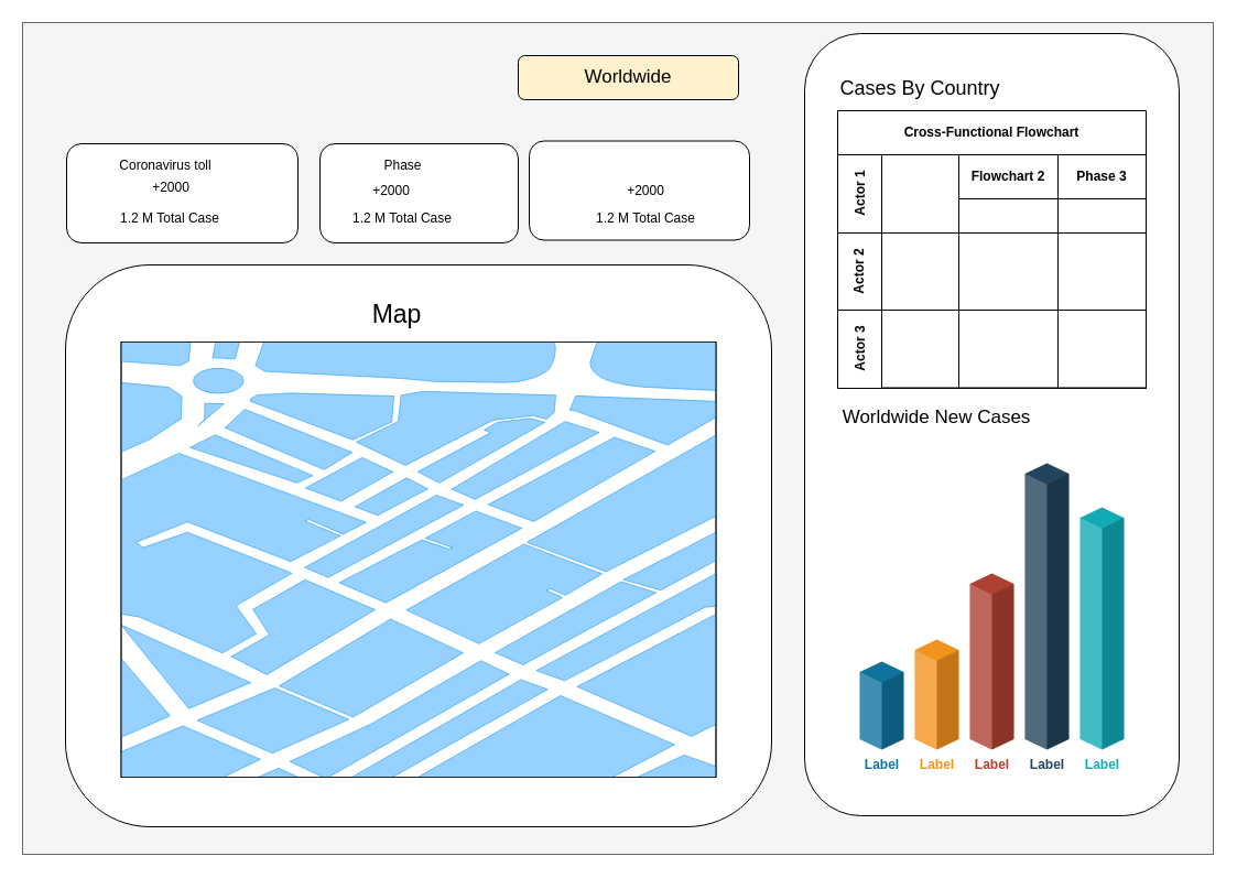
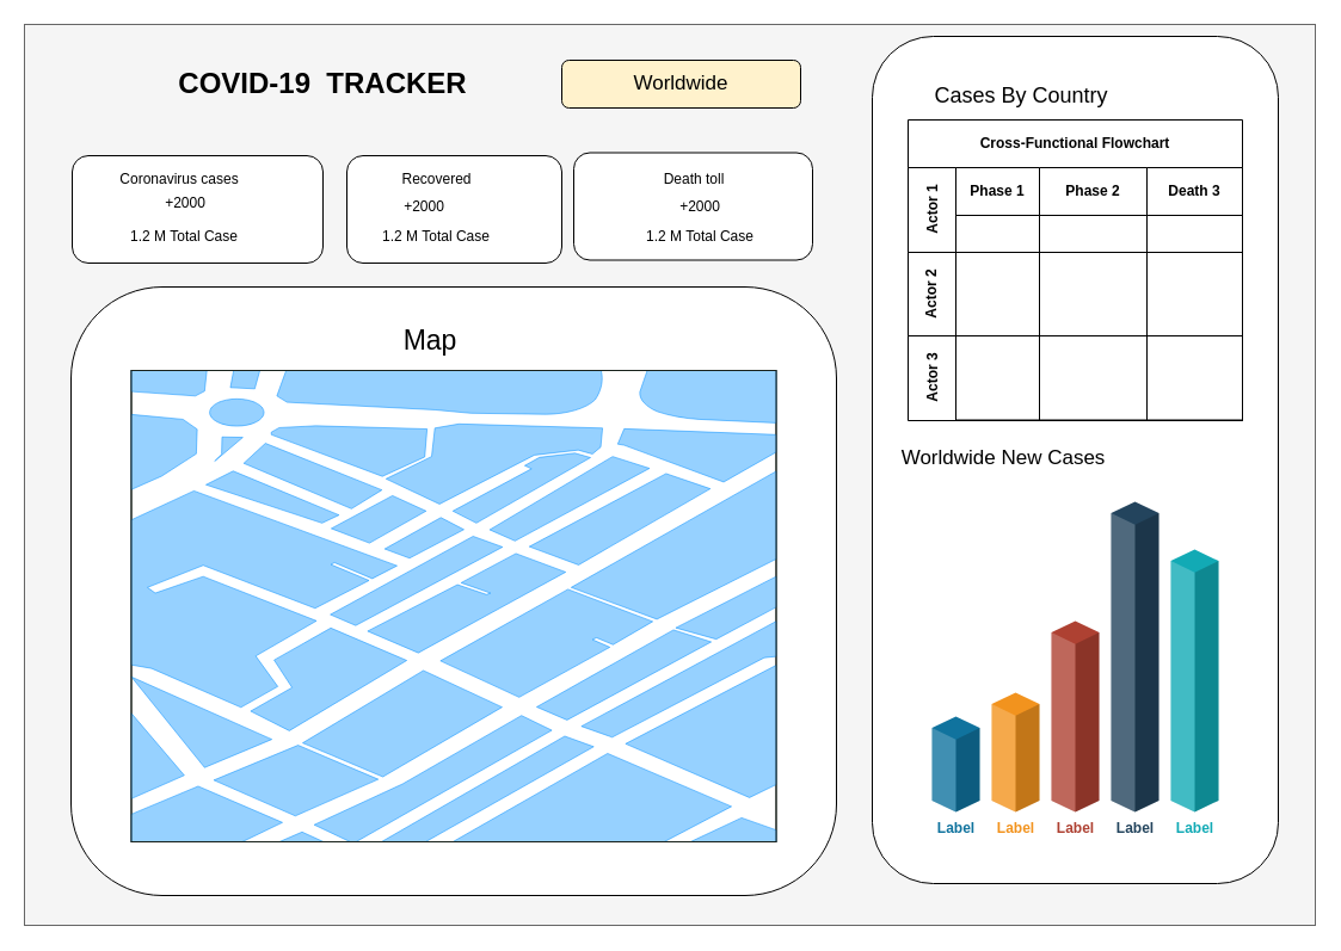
  <mxCell id="0" />
  <mxCell id="1" parent="0" />
  <mxCell id="2" value="G" style="rounded=0;whiteSpace=wrap;html=1;fillColor=#f5f5f5;strokeColor=#666666;fontColor=#333333;" vertex="1" parent="1"><mxGeometry x="20" y="20" width="1081" height="755" as="geometry" /></mxCell>
+ <mxCell id="3" value="&lt;b&gt;&lt;font style=&quot;font-size: 24px&quot;&gt;COVID-19&amp;nbsp; TRACKER&lt;/font&gt;&lt;/b&gt;" style="text;html=1;strokeColor=none;fillColor=none;align=center;verticalAlign=middle;whiteSpace=wrap;rounded=0;" vertex="1" parent="1"><mxGeometry x="140" y="40" width="260" height="60" as="geometry" /></mxCell>
  <mxCell id="4" value="&lt;font style=&quot;font-size: 17px&quot;&gt;Worldwide&lt;/font&gt;" style="rounded=1;whiteSpace=wrap;html=1;fillColor=#fff2cc;" vertex="1" parent="1"><mxGeometry x="470" y="50" width="200" height="40" as="geometry" /></mxCell>
  <mxCell id="5" value="" style="rounded=1;whiteSpace=wrap;html=1;" vertex="1" parent="1"><mxGeometry x="60" y="130" width="210" height="90" as="geometry" /></mxCell>
- <mxCell id="6" value="Coronavirus toll" style="text;html=1;strokeColor=none;fillColor=none;align=center;verticalAlign=middle;whiteSpace=wrap;rounded=0;" vertex="1" parent="1"><mxGeometry x="50" y="140" width="200" height="20" as="geometry" /></mxCell>
+ <mxCell id="6" value="Coronavirus cases" style="text;html=1;strokeColor=none;fillColor=none;align=center;verticalAlign=middle;whiteSpace=wrap;rounded=0;" vertex="1" parent="1"><mxGeometry x="50" y="140" width="200" height="20" as="geometry" /></mxCell>
  <mxCell id="7" value="+2000" style="text;html=1;strokeColor=none;fillColor=none;align=center;verticalAlign=middle;whiteSpace=wrap;rounded=0;" vertex="1" parent="1"><mxGeometry x="50" y="160" width="210" height="20" as="geometry" /></mxCell>
  <mxCell id="8" value="1.2 M Total Case" style="text;html=1;strokeColor=none;fillColor=none;align=center;verticalAlign=middle;whiteSpace=wrap;rounded=0;" vertex="1" parent="1"><mxGeometry x="59" y="185" width="190" height="25" as="geometry" /></mxCell>
  <mxCell id="9" value="" style="rounded=1;whiteSpace=wrap;html=1;" vertex="1" parent="1"><mxGeometry x="290" y="130" width="180" height="90" as="geometry" /></mxCell>
- <mxCell id="10" value="Phase" style="text;html=1;strokeColor=none;fillColor=none;align=center;verticalAlign=middle;whiteSpace=wrap;rounded=0;" vertex="1" parent="1"><mxGeometry x="282.5" y="140" width="165" height="20" as="geometry" /></mxCell>
+ <mxCell id="10" value="Recovered" style="text;html=1;strokeColor=none;fillColor=none;align=center;verticalAlign=middle;whiteSpace=wrap;rounded=0;" vertex="1" parent="1"><mxGeometry x="282.5" y="140" width="165" height="20" as="geometry" /></mxCell>
  <mxCell id="11" value="+2000" style="text;html=1;strokeColor=none;fillColor=none;align=center;verticalAlign=middle;whiteSpace=wrap;rounded=0;" vertex="1" parent="1"><mxGeometry x="250" y="160" width="210" height="25" as="geometry" /></mxCell>
  <mxCell id="12" value="1.2 M Total Case" style="text;html=1;strokeColor=none;fillColor=none;align=center;verticalAlign=middle;whiteSpace=wrap;rounded=0;" vertex="1" parent="1"><mxGeometry x="270" y="185" width="190" height="25" as="geometry" /></mxCell>
  <mxCell id="13" value="" style="rounded=1;whiteSpace=wrap;html=1;direction=west;" vertex="1" parent="1"><mxGeometry x="480" y="127.5" width="200" height="90" as="geometry" /></mxCell>
+ <mxCell id="14" value="Death toll" style="text;html=1;strokeColor=none;fillColor=none;align=center;verticalAlign=middle;whiteSpace=wrap;rounded=0;" vertex="1" parent="1"><mxGeometry x="480.5" y="140" width="200" height="20" as="geometry" /></mxCell>
  <mxCell id="15" value="+2000" style="text;html=1;strokeColor=none;fillColor=none;align=center;verticalAlign=middle;whiteSpace=wrap;rounded=0;" vertex="1" parent="1"><mxGeometry x="480.5" y="160" width="210" height="25" as="geometry" /></mxCell>
  <mxCell id="16" value="1.2 M Total Case" style="text;html=1;strokeColor=none;fillColor=none;align=center;verticalAlign=middle;whiteSpace=wrap;rounded=0;" vertex="1" parent="1"><mxGeometry x="490.5" y="185" width="190" height="25" as="geometry" /></mxCell>
  <mxCell id="17" value="" style="rounded=1;whiteSpace=wrap;html=1;" vertex="1" parent="1"><mxGeometry x="59" y="240" width="641" height="510" as="geometry" /></mxCell>
  <mxCell id="18" value="" style="verticalLabelPosition=bottom;verticalAlign=top;html=1;shadow=0;dashed=0;strokeWidth=1;shape=mxgraph.ios.iBgMap;strokeColor=#18211b;strokeColor2=#008cff;fillColor2=#96D1FF;" vertex="1" parent="1"><mxGeometry x="109.5" y="310" width="540" height="395" as="geometry" /></mxCell>
  <mxCell id="19" value="" style="shape=image;html=1;verticalAlign=top;verticalLabelPosition=bottom;labelBackgroundColor=#ffffff;imageAspect=0;aspect=fixed;image=https://cdn2.iconfinder.com/data/icons/round-varieties/60/Rounded_-_High_Ultra_Colour02_-_Maps-128.png" vertex="1" parent="1"><mxGeometry x="323.5" y="490" width="48" height="48" as="geometry" /></mxCell>
  <mxCell id="20" value="" style="shape=image;html=1;verticalAlign=top;verticalLabelPosition=bottom;labelBackgroundColor=#ffffff;imageAspect=0;aspect=fixed;image=https://cdn0.iconfinder.com/data/icons/small-n-flat/24/678111-map-marker-128.png" vertex="1" parent="1"><mxGeometry x="400" y="383.5" width="28" height="28" as="geometry" /></mxCell>
  <mxCell id="21" value="&lt;font style=&quot;font-size: 23px&quot;&gt;Map&lt;/font&gt;" style="text;html=1;strokeColor=none;fillColor=none;align=center;verticalAlign=middle;whiteSpace=wrap;rounded=0;" vertex="1" parent="1"><mxGeometry x="340" y="275" width="40" height="20" as="geometry" /></mxCell>
  <mxCell id="22" value="" style="rounded=1;whiteSpace=wrap;html=1;" vertex="1" parent="1"><mxGeometry x="730" y="30" width="340" height="710" as="geometry" /></mxCell>
- <mxCell id="23" value="&lt;font style=&quot;font-size: 18px&quot;&gt;Cases By Country&lt;/font&gt;" style="text;html=1;strokeColor=none;fillColor=none;align=center;verticalAlign=middle;whiteSpace=wrap;rounded=0;" vertex="1" parent="1"><mxGeometry x="760" y="70" width="150" height="20" as="geometry" /></mxCell>
- <mxCell id="24" value="&lt;font style=&quot;font-size: 17px&quot;&gt;Worldwide New Cases&lt;/font&gt;" style="text;html=1;strokeColor=none;fillColor=none;align=center;verticalAlign=middle;whiteSpace=wrap;rounded=0;" vertex="1" parent="1"><mxGeometry x="760" y="360" width="180" height="37.5" as="geometry" /></mxCell>
+ <mxCell id="23" value="&lt;font style=&quot;font-size: 18px&quot;&gt;Cases By Country&lt;/font&gt;" style="text;html=1;strokeColor=none;fillColor=none;align=center;verticalAlign=middle;whiteSpace=wrap;rounded=0;" vertex="1" parent="1"><mxGeometry x="780" y="70" width="150" height="20" as="geometry" /></mxCell>
+ <mxCell id="24" value="&lt;font style=&quot;font-size: 17px&quot;&gt;Worldwide New Cases&lt;/font&gt;" style="text;html=1;strokeColor=none;fillColor=none;align=center;verticalAlign=middle;whiteSpace=wrap;rounded=0;" vertex="1" parent="1"><mxGeometry x="750" y="365" width="180" height="37.5" as="geometry" /></mxCell>
  <mxCell id="25" value="Label" style="verticalLabelPosition=bottom;verticalAlign=top;html=1;shape=mxgraph.infographic.shadedCube;isoAngle=15;fillColor=#10739E;strokeColor=none;fontStyle=1;fontColor=#10739E;fontSize=12;shadow=0;" vertex="1" parent="1"><mxGeometry x="780" y="600" width="40" height="80" as="geometry" /></mxCell>
  <mxCell id="26" value="Label" style="verticalLabelPosition=bottom;verticalAlign=top;html=1;shape=mxgraph.infographic.shadedCube;isoAngle=15;fillColor=#F2931E;strokeColor=none;fontStyle=1;fontColor=#F2931E;fontSize=12;shadow=0;" vertex="1" parent="1"><mxGeometry x="830" y="580" width="40" height="100" as="geometry" /></mxCell>
  <mxCell id="27" value="Label" style="verticalLabelPosition=bottom;verticalAlign=top;html=1;shape=mxgraph.infographic.shadedCube;isoAngle=15;fillColor=#AE4132;strokeColor=none;fontStyle=1;fontColor=#AE4132;fontSize=12;shadow=0;" vertex="1" parent="1"><mxGeometry x="880" y="520" width="40" height="160" as="geometry" /></mxCell>
  <mxCell id="28" value="Label" style="verticalLabelPosition=bottom;verticalAlign=top;html=1;shape=mxgraph.infographic.shadedCube;isoAngle=15;fillColor=#23445D;strokeColor=none;fontStyle=1;fontColor=#23445D;fontSize=12;shadow=0;" vertex="1" parent="1"><mxGeometry x="930" y="420" width="40" height="260" as="geometry" /></mxCell>
  <mxCell id="29" value="Label" style="verticalLabelPosition=bottom;verticalAlign=top;html=1;shape=mxgraph.infographic.shadedCube;isoAngle=15;fillColor=#12AAB5;strokeColor=none;fontStyle=1;fontColor=#12AAB5;fontSize=12;shadow=0;" vertex="1" parent="1"><mxGeometry x="980" y="460" width="40" height="220" as="geometry" /></mxCell>
  <mxCell id="30" value="Cross-Functional Flowchart" style="shape=table;childLayout=tableLayout;rowLines=0;columnLines=0;startSize=40;html=1;whiteSpace=wrap;collapsible=0;recursiveResize=0;expand=0;pointerEvents=0;fontStyle=1;align=center;" vertex="1" parent="1"><mxGeometry x="760" y="100" width="280" height="251.5" as="geometry" /></mxCell>
  <mxCell id="31" value="Actor 1" style="swimlane;horizontal=0;points=[[0,0.5],[1,0.5]];portConstraint=eastwest;startSize=40;html=1;whiteSpace=wrap;collapsible=0;recursiveResize=0;expand=0;pointerEvents=0;fontStyle=1" vertex="1" parent="30"><mxGeometry y="40" width="280" height="71" as="geometry" /></mxCell>
- <mxCell id="33" value="Flowchart 2" style="swimlane;connectable=0;startSize=40;html=1;whiteSpace=wrap;collapsible=0;recursiveResize=0;expand=0;pointerEvents=0;" vertex="1" parent="31"><mxGeometry x="110" width="90" height="71" as="geometry" /></mxCell>
- <mxCell id="34" value="Phase 3" style="swimlane;connectable=0;startSize=40;html=1;whiteSpace=wrap;collapsible=0;recursiveResize=0;expand=0;pointerEvents=0;" vertex="1" parent="31"><mxGeometry x="200" width="80" height="71" as="geometry" /></mxCell>
+ <mxCell id="32" value="Phase 1" style="swimlane;connectable=0;startSize=40;html=1;whiteSpace=wrap;collapsible=0;recursiveResize=0;expand=0;pointerEvents=0;" vertex="1" parent="31"><mxGeometry x="40" width="70" height="71" as="geometry" /></mxCell>
+ <mxCell id="33" value="Phase 2" style="swimlane;connectable=0;startSize=40;html=1;whiteSpace=wrap;collapsible=0;recursiveResize=0;expand=0;pointerEvents=0;" vertex="1" parent="31"><mxGeometry x="110" width="90" height="71" as="geometry" /></mxCell>
+ <mxCell id="34" value="Death 3" style="swimlane;connectable=0;startSize=40;html=1;whiteSpace=wrap;collapsible=0;recursiveResize=0;expand=0;pointerEvents=0;" vertex="1" parent="31"><mxGeometry x="200" width="80" height="71" as="geometry" /></mxCell>
  <mxCell id="35" value="Actor 2" style="swimlane;horizontal=0;points=[[0,0.5],[1,0.5]];portConstraint=eastwest;startSize=40;html=1;whiteSpace=wrap;collapsible=0;recursiveResize=0;expand=0;pointerEvents=0;" vertex="1" parent="30"><mxGeometry y="111" width="280" height="70" as="geometry" /></mxCell>
  <mxCell id="36" value="" style="swimlane;connectable=0;startSize=0;html=1;whiteSpace=wrap;collapsible=0;recursiveResize=0;expand=0;pointerEvents=0;" vertex="1" parent="35"><mxGeometry x="40" width="70" height="70" as="geometry" /></mxCell>
  <mxCell id="37" value="" style="swimlane;connectable=0;startSize=0;html=1;whiteSpace=wrap;collapsible=0;recursiveResize=0;expand=0;pointerEvents=0;" vertex="1" parent="35"><mxGeometry x="110" width="90" height="70" as="geometry" /></mxCell>
  <mxCell id="38" value="" style="swimlane;connectable=0;startSize=0;html=1;whiteSpace=wrap;collapsible=0;recursiveResize=0;expand=0;pointerEvents=0;" vertex="1" parent="35"><mxGeometry x="200" width="80" height="70" as="geometry" /></mxCell>
  <mxCell id="39" value="Actor 3" style="swimlane;horizontal=0;points=[[0,0.5],[1,0.5]];portConstraint=eastwest;startSize=40;html=1;whiteSpace=wrap;collapsible=0;recursiveResize=0;expand=0;pointerEvents=0;" vertex="1" parent="30"><mxGeometry y="181" width="280" height="71" as="geometry" /></mxCell>
  <mxCell id="40" value="" style="swimlane;connectable=0;startSize=0;html=1;whiteSpace=wrap;collapsible=0;recursiveResize=0;expand=0;pointerEvents=0;" vertex="1" parent="39"><mxGeometry x="40" width="70" height="71" as="geometry" /></mxCell>
  <mxCell id="41" value="" style="swimlane;connectable=0;startSize=0;html=1;whiteSpace=wrap;collapsible=0;recursiveResize=0;expand=0;pointerEvents=0;" vertex="1" parent="39"><mxGeometry x="110" width="90" height="71" as="geometry" /></mxCell>
  <mxCell id="42" value="" style="swimlane;connectable=0;startSize=0;html=1;whiteSpace=wrap;collapsible=0;recursiveResize=0;expand=0;pointerEvents=0;" vertex="1" parent="39"><mxGeometry x="200" width="80" height="71" as="geometry" /></mxCell>
